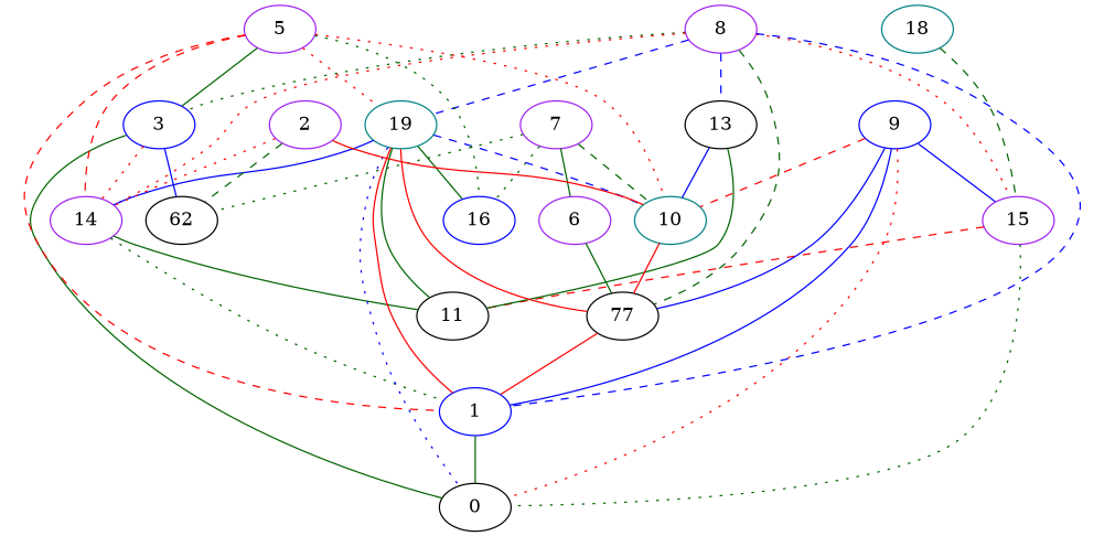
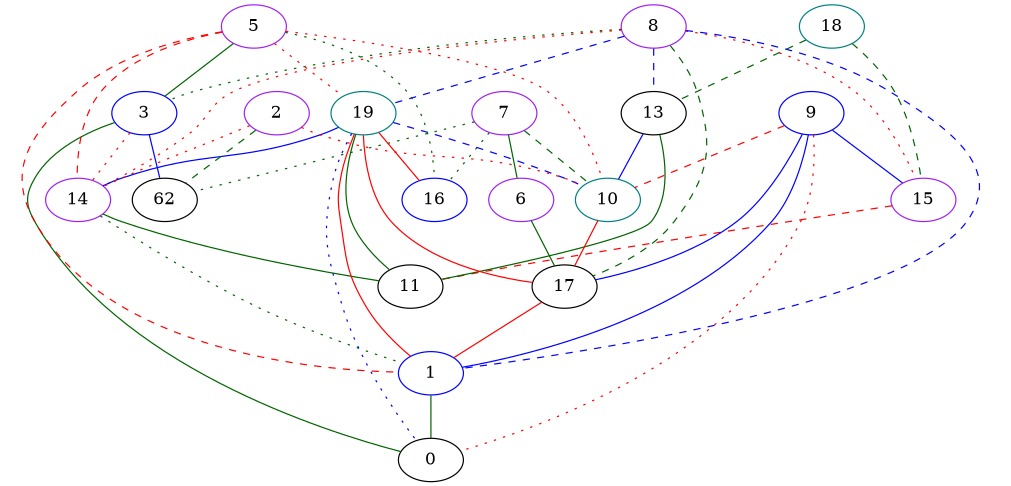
  digraph {
    node [color=purple]
    edge [color=darkgreen dir=none style=solid]
    3 [color=blue]
    n2 [color=black label=62]
    0 [color=black]
    14
    18 [color=teal]
    15
    13 [color=black]
    11 [color=black]
    9 [color=blue]
    10 [color=teal]
-   17 [color=black label=77]
+   17 [color=black]
    1 [color=blue]
    7
    16 [color=blue]
    6
    8
    19 [color=teal]
    5
    2
    subgraph sub_1 {
      3
      n2
      0
      14
      18
      15
      13
      11
      9
      10
      17
      1
      7
      16
      6
      8
      19
      5
      2
    }
    3 -> n2 [color=blue]
    3 -> 0
    3 -> 14 [color=red style=dotted]
    14 -> 11
    14 -> 1 [style=dotted]
    18 -> 15 [style=dashed]
-   15 -> 0 [style=dotted]
+   18 -> 13 [style=dashed]
    15 -> 11 [color=red style=dashed]
    13 -> 11
    13 -> 10 [color=blue]
    9 -> 0 [color=red style=dotted]
    9 -> 15 [color=blue]
    9 -> 10 [color=red style=dashed]
    9 -> 17 [color=blue]
    9 -> 1 [color=blue]
    10 -> 17 [color=red]
    17 -> 1 [color=red]
    1 -> 0
    7 -> n2 [style=dotted]
    7 -> 10 [style=dashed]
    7 -> 16 [style=dotted]
    7 -> 6
    6 -> 17
    8 -> 3 [style=dotted]
    8 -> 14 [color=red style=dotted]
    8 -> 15 [color=red style=dotted]
    8 -> 13 [color=blue style=dashed]
    8 -> 17 [style=dashed]
    8 -> 1 [color=blue style=dashed]
    8 -> 19 [color=blue style=dashed]
    19 -> 0 [color=blue style=dotted]
    19 -> 14 [color=blue]
    19 -> 11
    19 -> 10 [color=blue style=dashed]
    19 -> 17 [color=red]
    19 -> 1 [color=red]
-   19 -> 16
+   19 -> 16 [color=red]
    5 -> 3
    5 -> 14 [color=red style=dashed]
    5 -> 10 [color=red style=dotted]
    5 -> 1 [color=red style=dashed]
    5 -> 16 [style=dotted]
    5 -> 19 [color=red style=dotted]
    2 -> n2 [style=dashed]
    2 -> 14 [color=red style=dotted]
-   2 -> 10 [color=red]
+   2 -> 10 [color=red style=dotted]
  }
